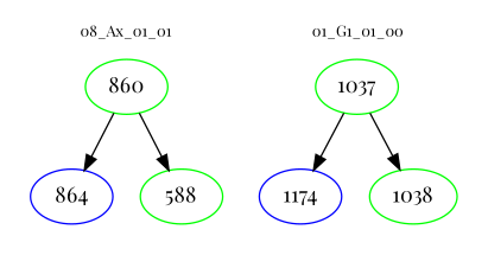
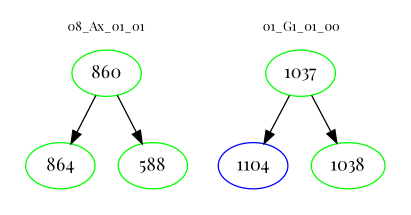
  digraph {
    fontname="Playfair Display"
    node [color=green fontname="Playfair Display"]
    edge [color=black fontname="Playfair Display"]
    n1 [label=860]
-   n2 [color=blue label=864]
+   n2 [label=864]
    n3 [label=588]
    n4 [label=1037]
-   n5 [color=blue label=1174]
+   n5 [color=blue label=1104]
    n6 [label=1038]
    subgraph cluster_1 {
      color=white
      fontsize=10
      label="08_Ax_01_01"
      n1
      n2
      n3
    }
    subgraph cluster_2 {
      color=white
      fontsize=10
      label="01_G1_01_00"
      n4
      n5
      n6
    }
    n1 -> n2
    n1 -> n3
    n4 -> n5
    n4 -> n6
  }
